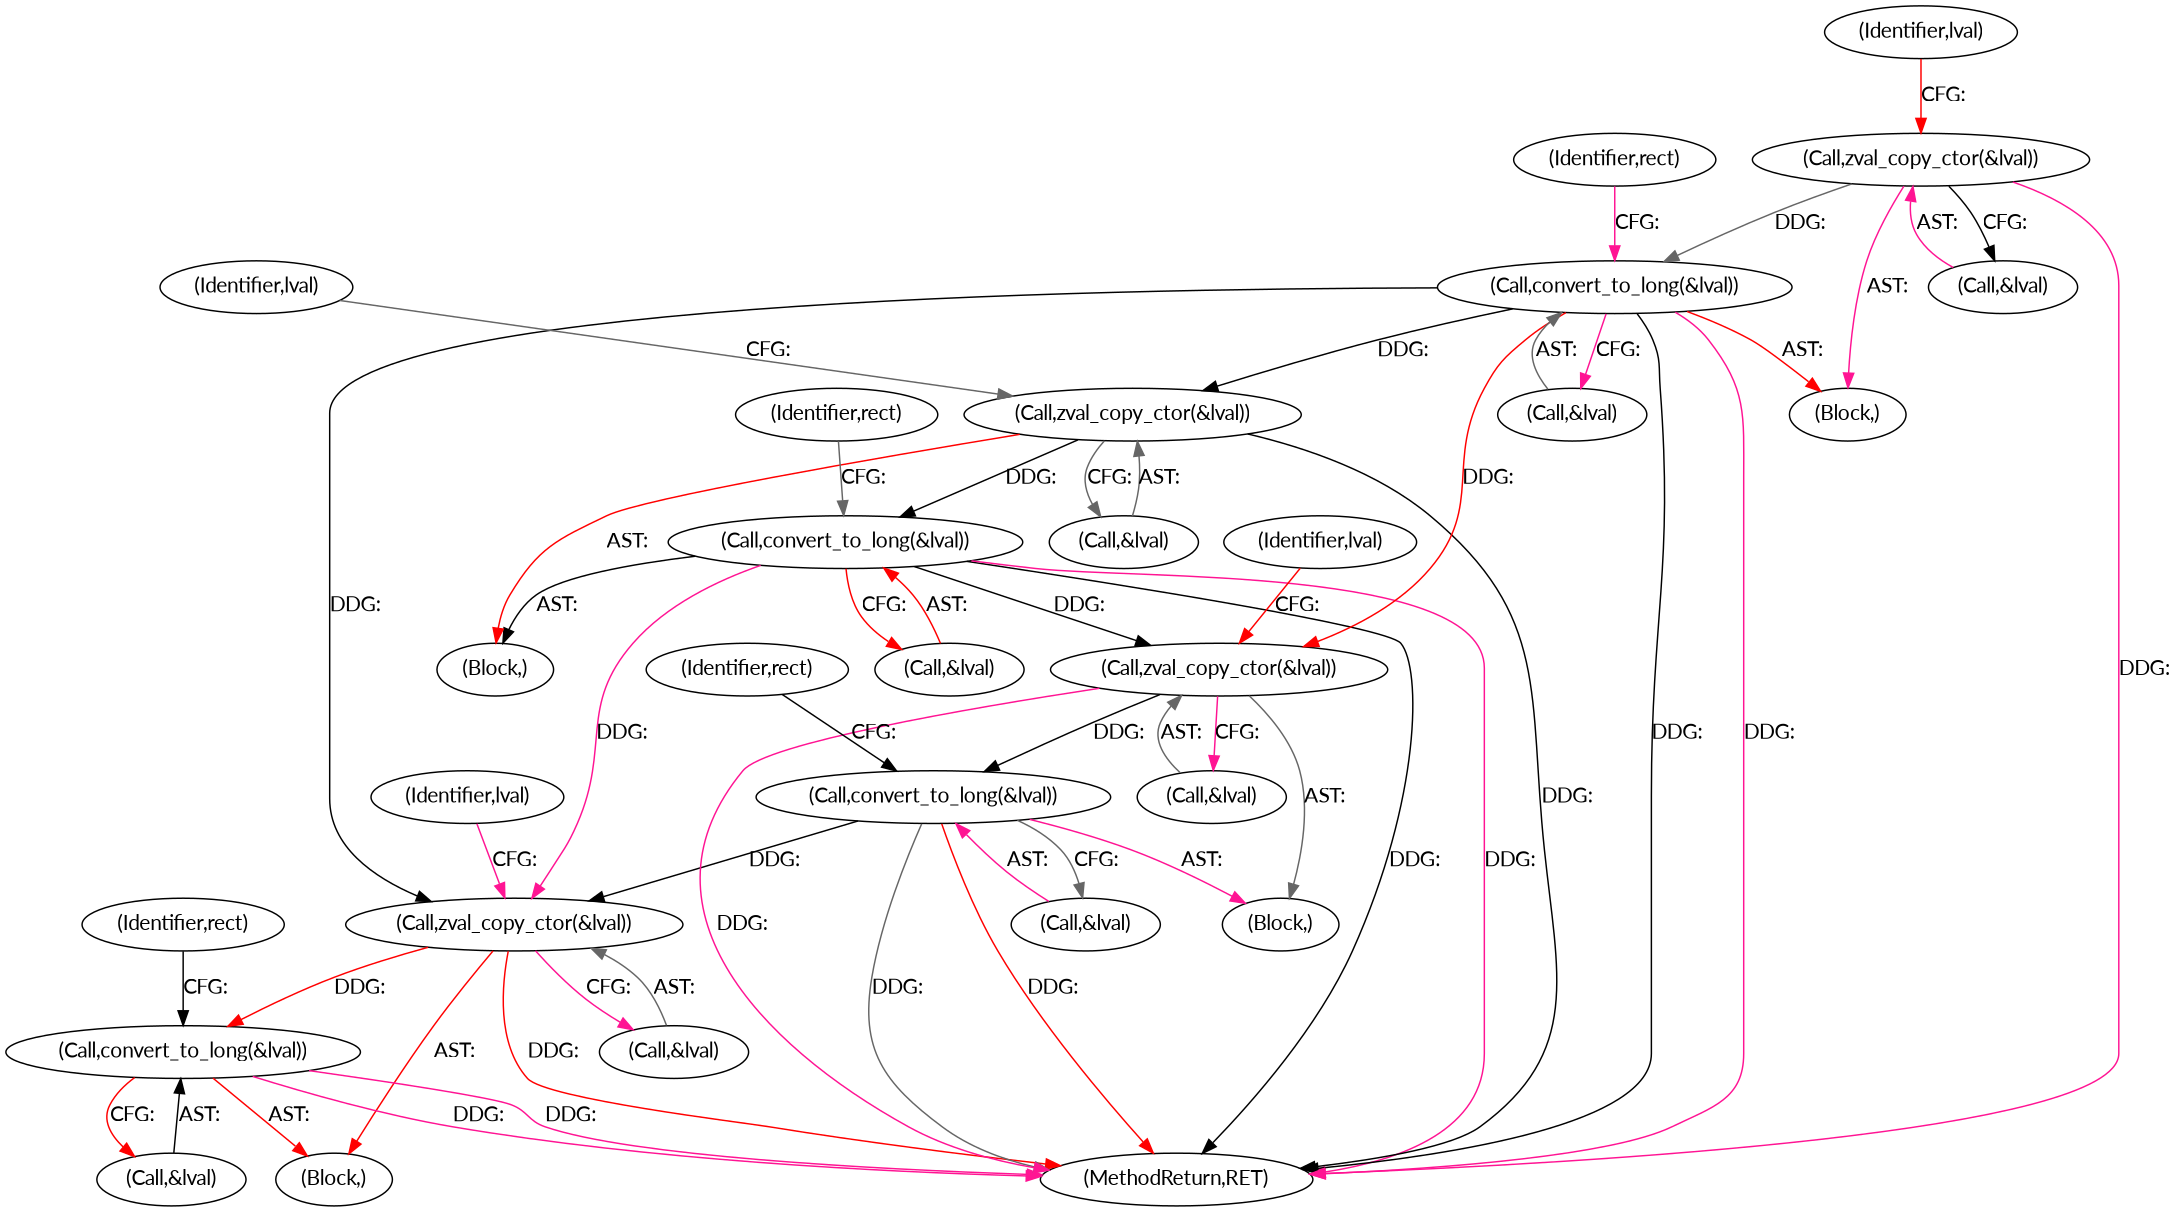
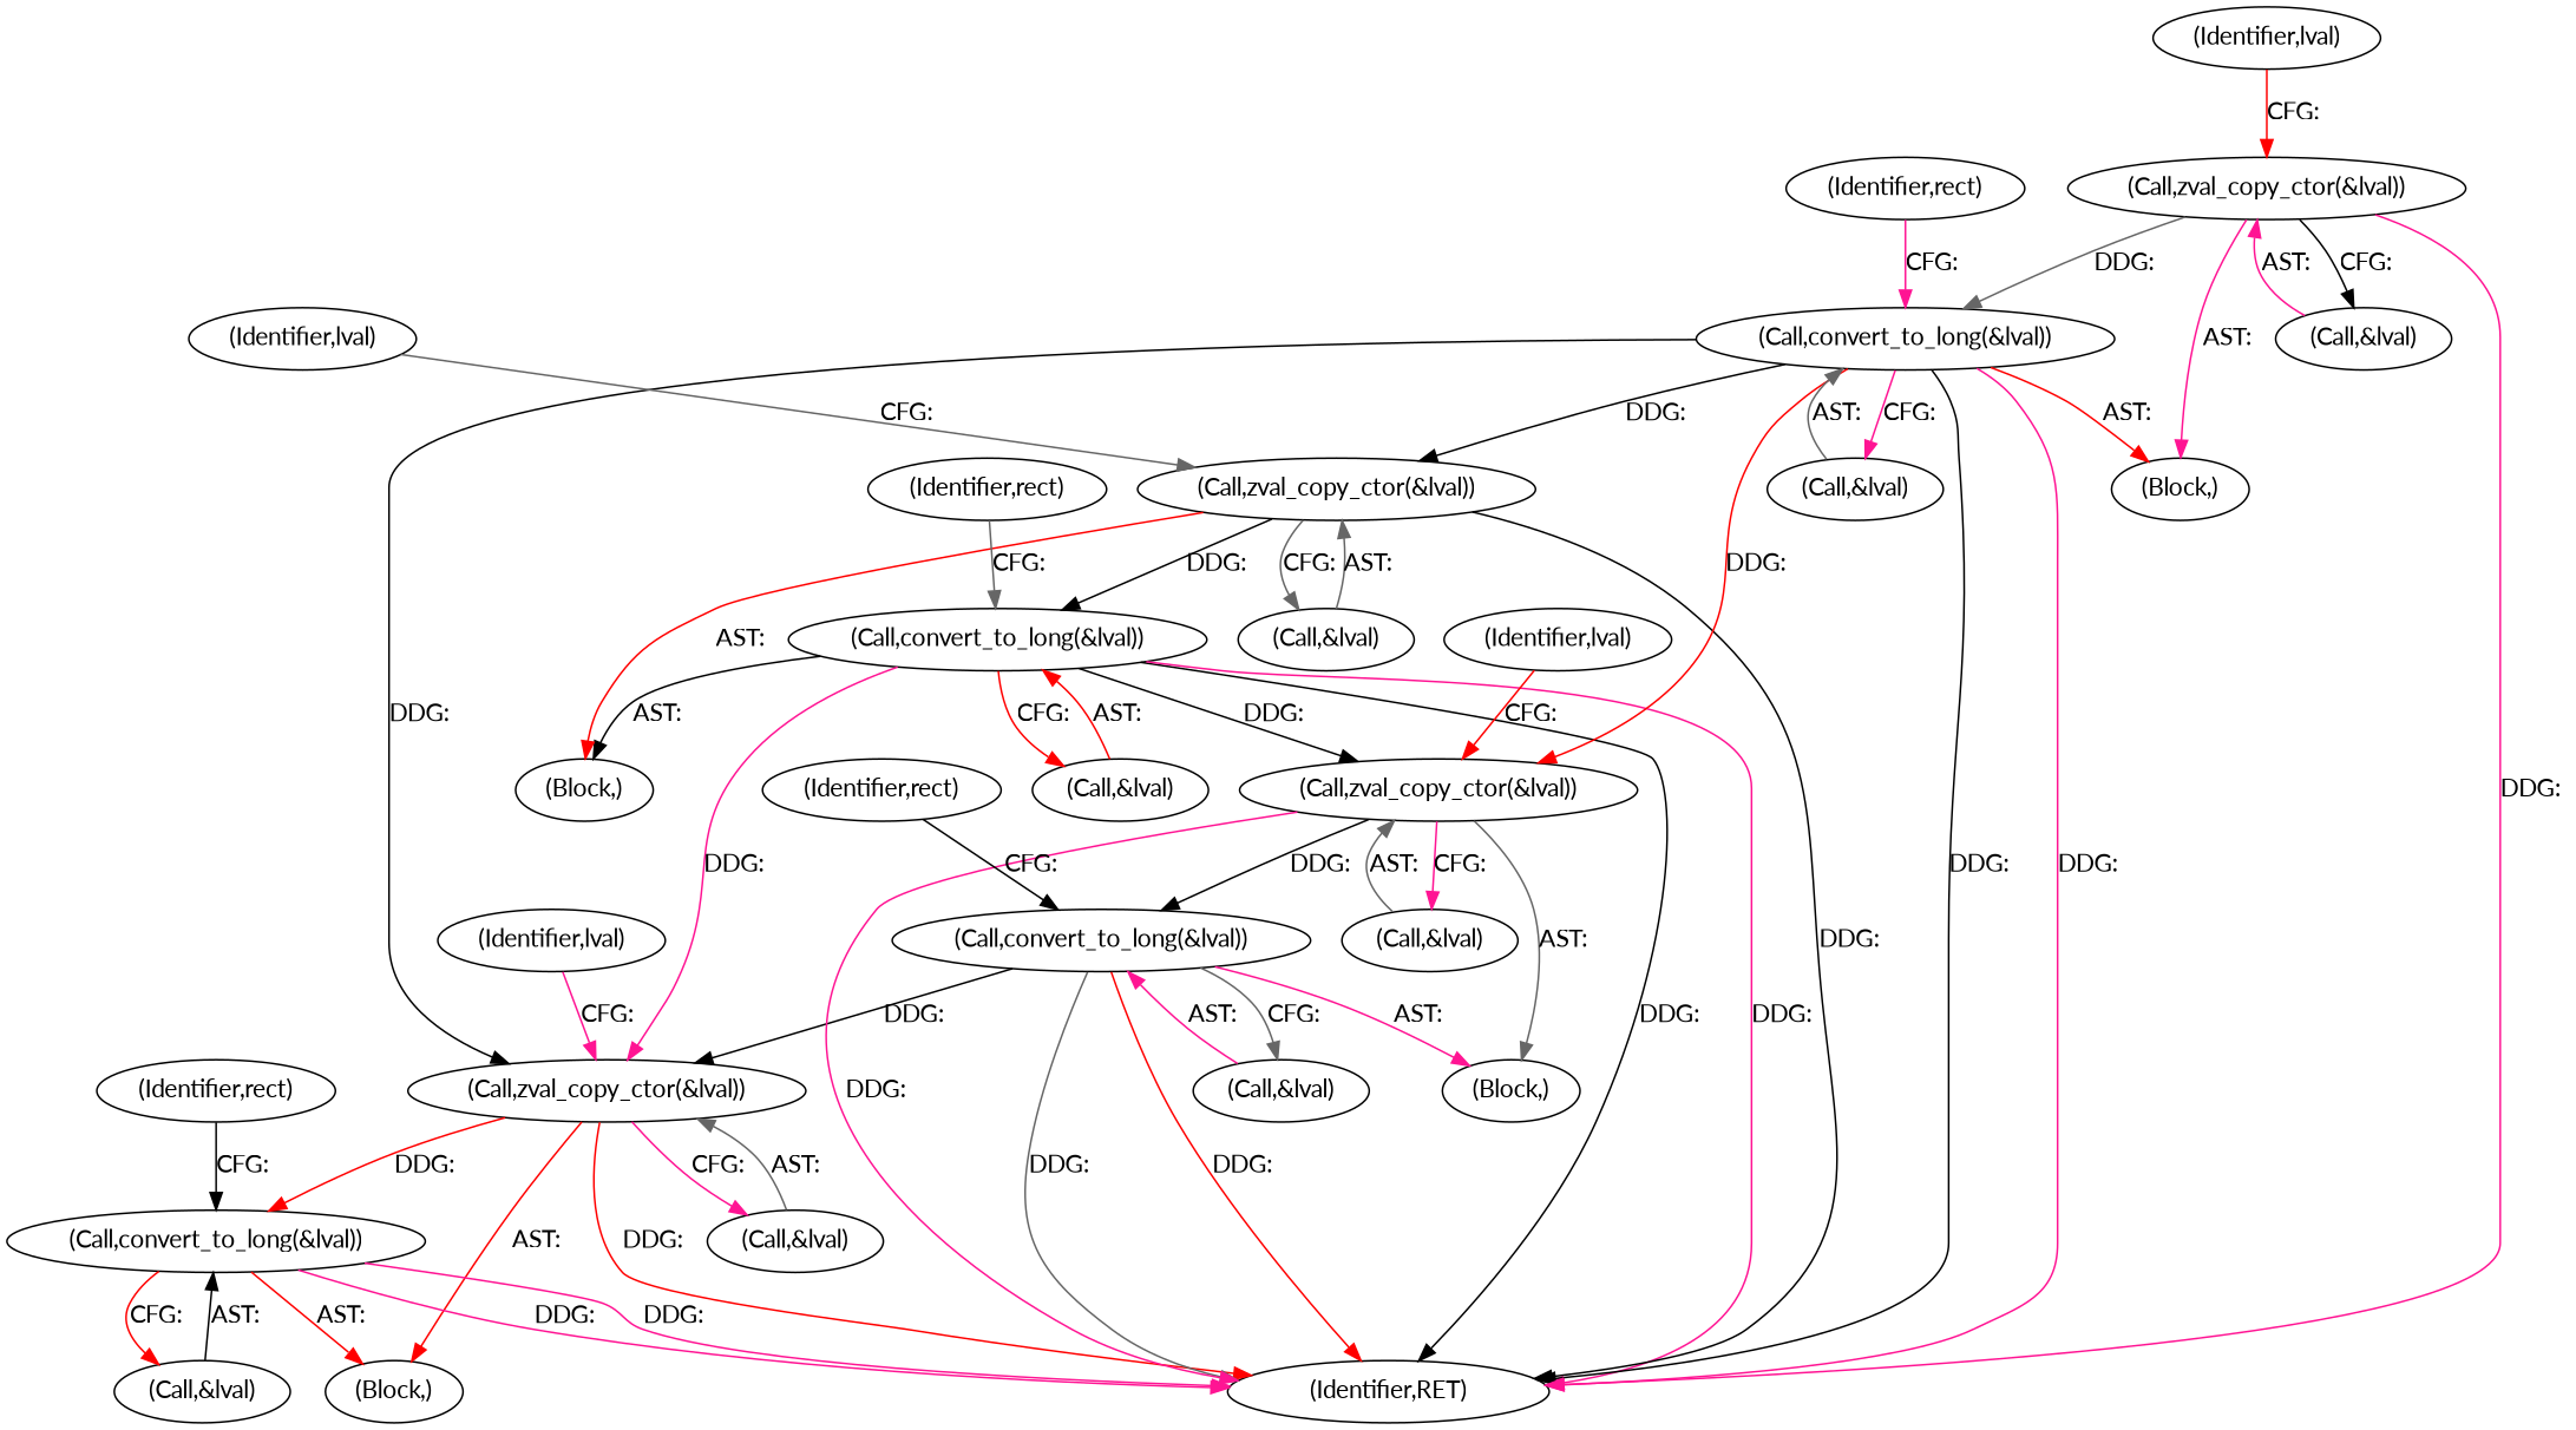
  digraph {
    fontname=Lato
    node [fontname=Lato]
    edge [color=deeppink fontname=Lato]
    n1 [label="(Call,zval_copy_ctor(&lval))"]
    n2 [label="(Call,convert_to_long(&lval))"]
    n3 [label="(Block,)"]
    n4 [label="(Call,&lval)"]
-   n5 [label="(MethodReturn,RET)"]
+   n5 [label="(Identifier,RET)"]
    n6 [label="(Call,convert_to_long(&lval))"]
    n7 [label="(Block,)"]
    n8 [label="(Call,&lval)"]
    n9 [label="(Call,zval_copy_ctor(&lval))"]
    n10 [label="(Call,&lval)"]
    n11 [label="(Call,convert_to_long(&lval))"]
    n12 [label="(Call,&lval)"]
    n13 [label="(Block,)"]
    n14 [label="(Call,zval_copy_ctor(&lval))"]
    n15 [label="(Call,&lval)"]
    n16 [label="(Call,convert_to_long(&lval))"]
    n17 [label="(Call,&lval)"]
    n18 [label="(Block,)"]
    n19 [label="(Call,zval_copy_ctor(&lval))"]
    n20 [label="(Call,&lval)"]
    n21 [label="(Call,&lval)"]
    n22 [label="(Identifier,lval)"]
    n23 [label="(Identifier,lval)"]
    n24 [label="(Identifier,lval)"]
    n25 [label="(Identifier,rect)"]
    n26 [label="(Identifier,lval)"]
    n27 [label="(Identifier,rect)"]
    n28 [label="(Identifier,rect)"]
    n29 [label="(Identifier,rect)"]
    n1 -> n2 [label="DDG: " color=red]
    n1 -> n3 [label="AST: " color=red]
    n1 -> n4 [label="CFG: "]
    n1 -> n5 [label="DDG: " color=red]
    n2 -> n3 [label="AST: " color=red]
    n2 -> n5 [label="DDG: "]
    n2 -> n5 [label="DDG: "]
    n2 -> n21 [label="CFG: " color=red]
    n4 -> n1 [label="AST: " color=gray40]
    n6 -> n1 [label="DDG: " color=black]
    n6 -> n5 [label="DDG: " color=gray40]
    n6 -> n5 [label="DDG: " color=red]
    n6 -> n7 [label="AST: "]
    n6 -> n8 [label="CFG: " color=gray40]
    n8 -> n6 [label="AST: "]
    n9 -> n5 [label="DDG: "]
    n9 -> n6 [label="DDG: " color=black]
    n9 -> n7 [label="AST: " color=gray40]
    n9 -> n10 [label="CFG: "]
    n10 -> n9 [label="AST: " color=gray40]
    n11 -> n1 [label="DDG: "]
    n11 -> n5 [label="DDG: " color=black]
    n11 -> n5 [label="DDG: "]
    n11 -> n9 [label="DDG: " color=black]
    n11 -> n12 [label="CFG: " color=red]
    n11 -> n13 [label="AST: " color=black]
    n12 -> n11 [label="AST: " color=red]
    n14 -> n5 [label="DDG: " color=black]
    n14 -> n11 [label="DDG: " color=black]
    n14 -> n13 [label="AST: " color=red]
    n14 -> n15 [label="CFG: " color=gray40]
    n15 -> n14 [label="AST: " color=gray40]
    n16 -> n1 [label="DDG: " color=black]
    n16 -> n5 [label="DDG: "]
    n16 -> n5 [label="DDG: " color=black]
    n16 -> n9 [label="DDG: " color=red]
    n16 -> n14 [label="DDG: " color=black]
    n16 -> n17 [label="CFG: "]
    n16 -> n18 [label="AST: " color=red]
    n17 -> n16 [label="AST: " color=gray40]
    n19 -> n5 [label="DDG: "]
    n19 -> n16 [label="DDG: " color=gray40]
    n19 -> n18 [label="AST: "]
    n19 -> n20 [label="CFG: " color=black]
    n20 -> n19 [label="AST: "]
    n21 -> n2 [label="AST: " color=black]
    n22 -> n9 [label="CFG: " color=red]
    n23 -> n19 [label="CFG: " color=red]
    n24 -> n1 [label="CFG: "]
    n25 -> n2 [label="CFG: " color=black]
    n26 -> n14 [label="CFG: " color=gray40]
    n27 -> n11 [label="CFG: " color=gray40]
    n28 -> n6 [label="CFG: " color=black]
    n29 -> n16 [label="CFG: "]
  }
